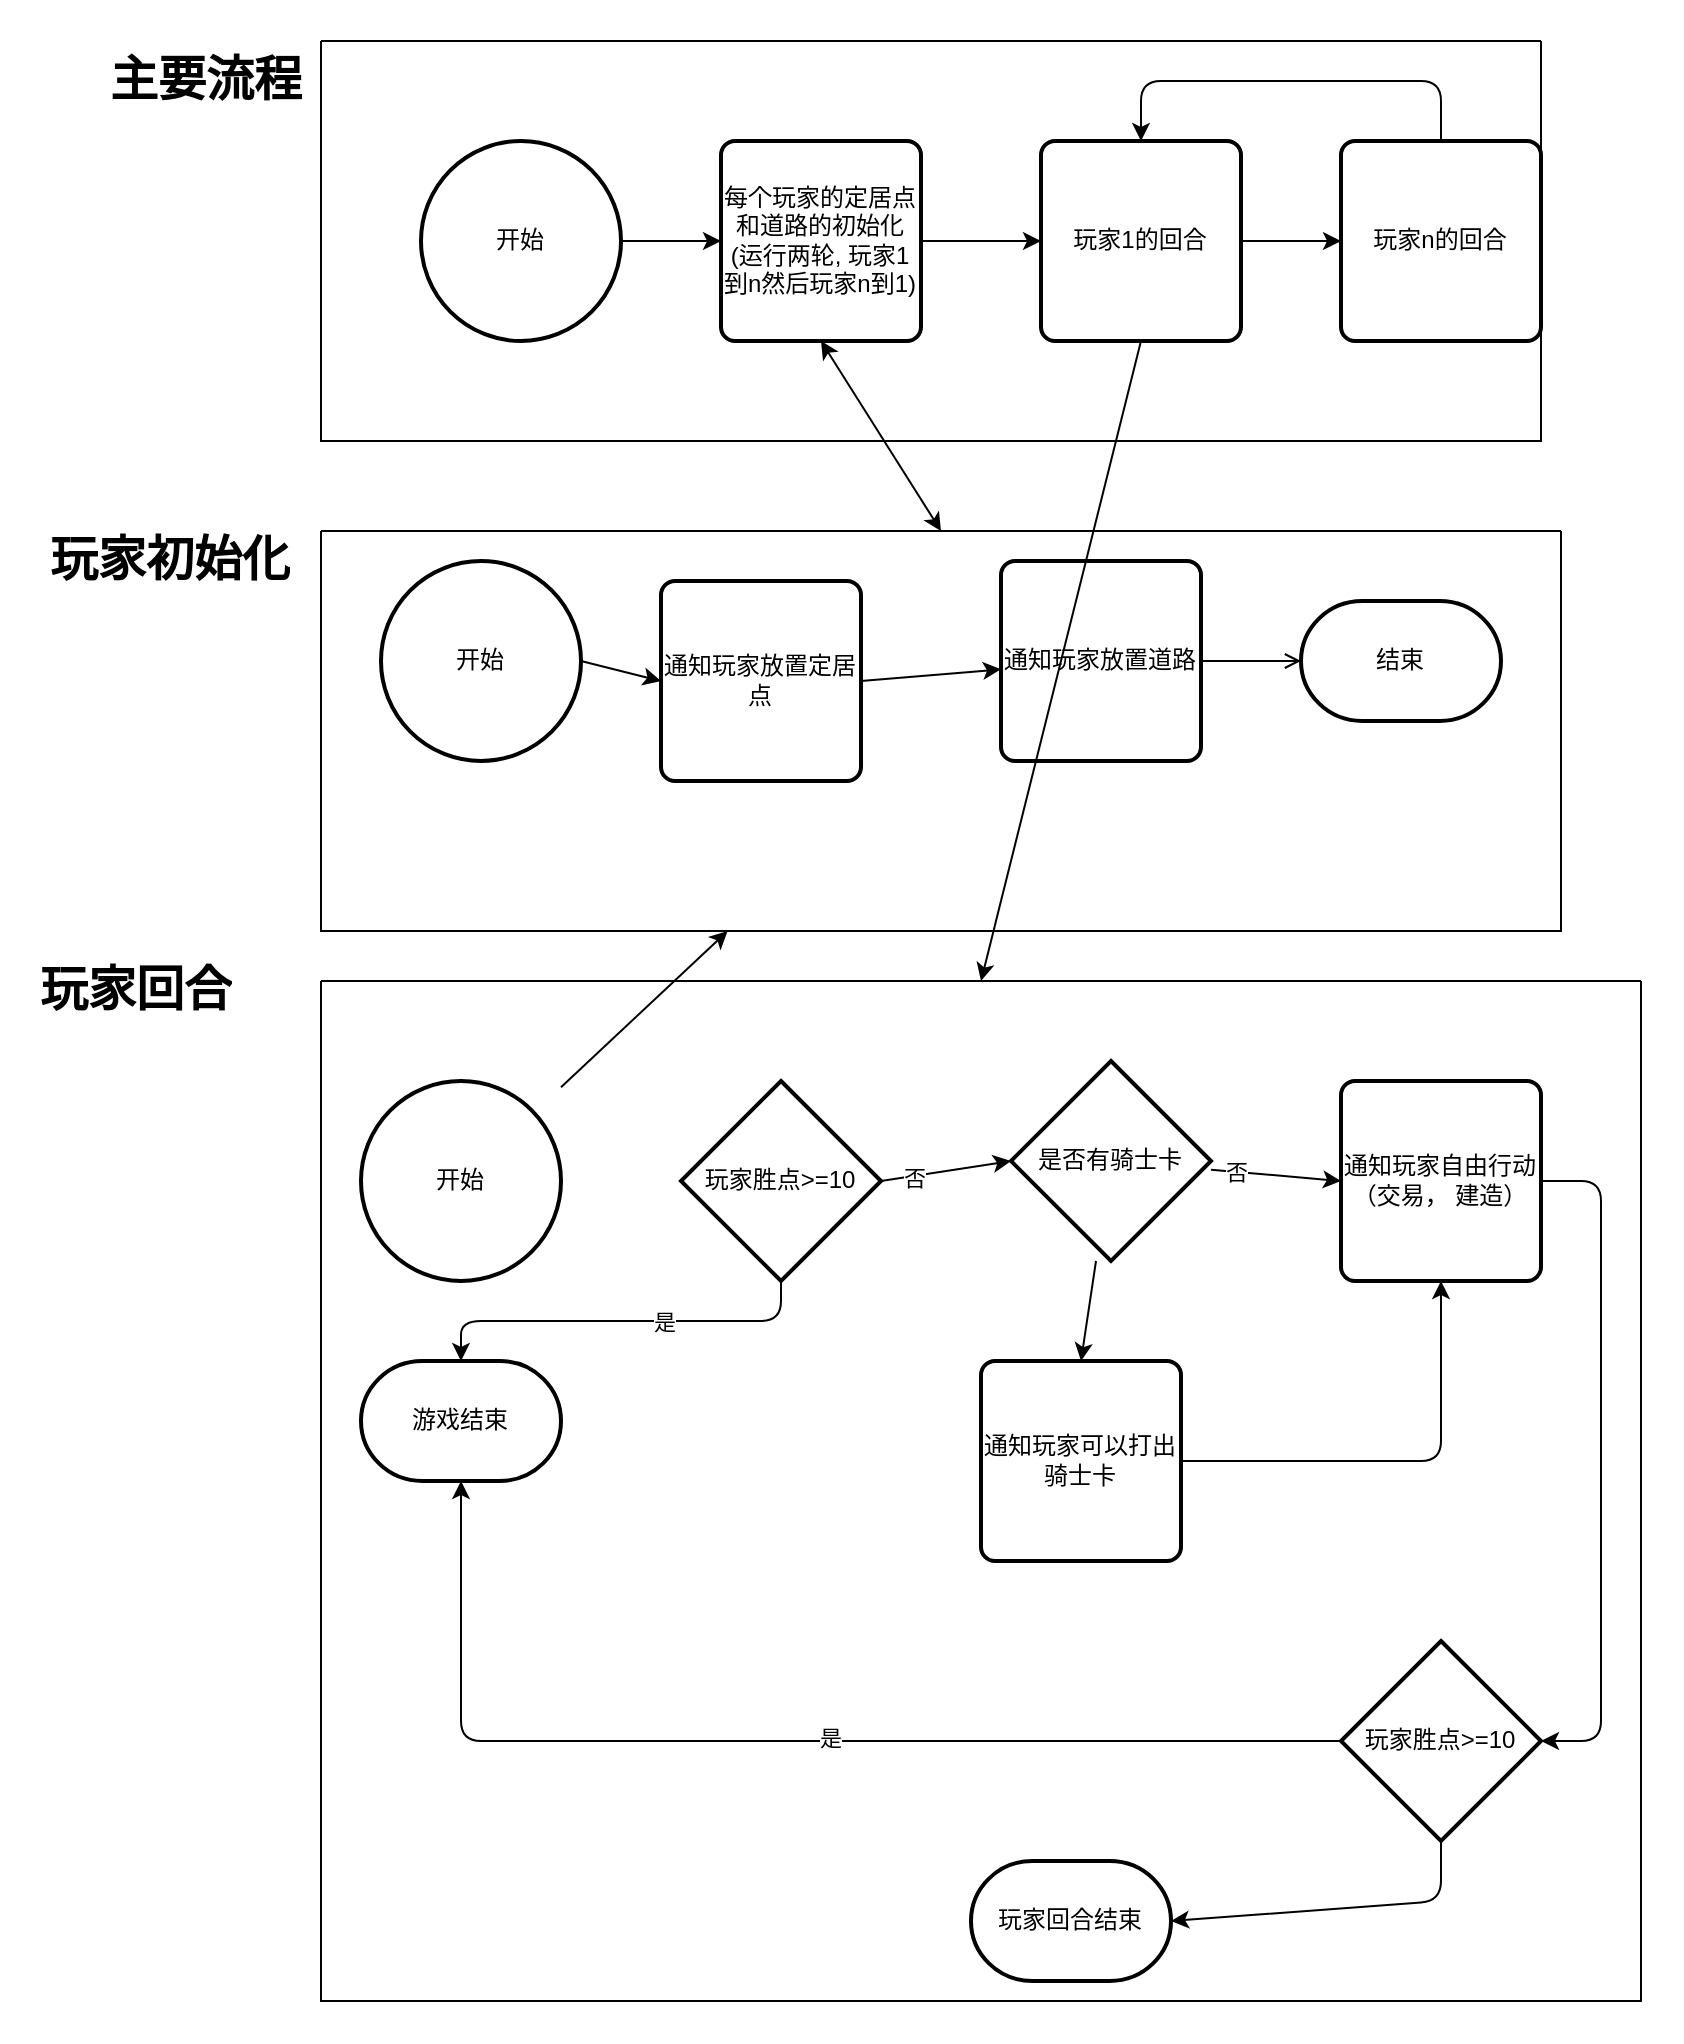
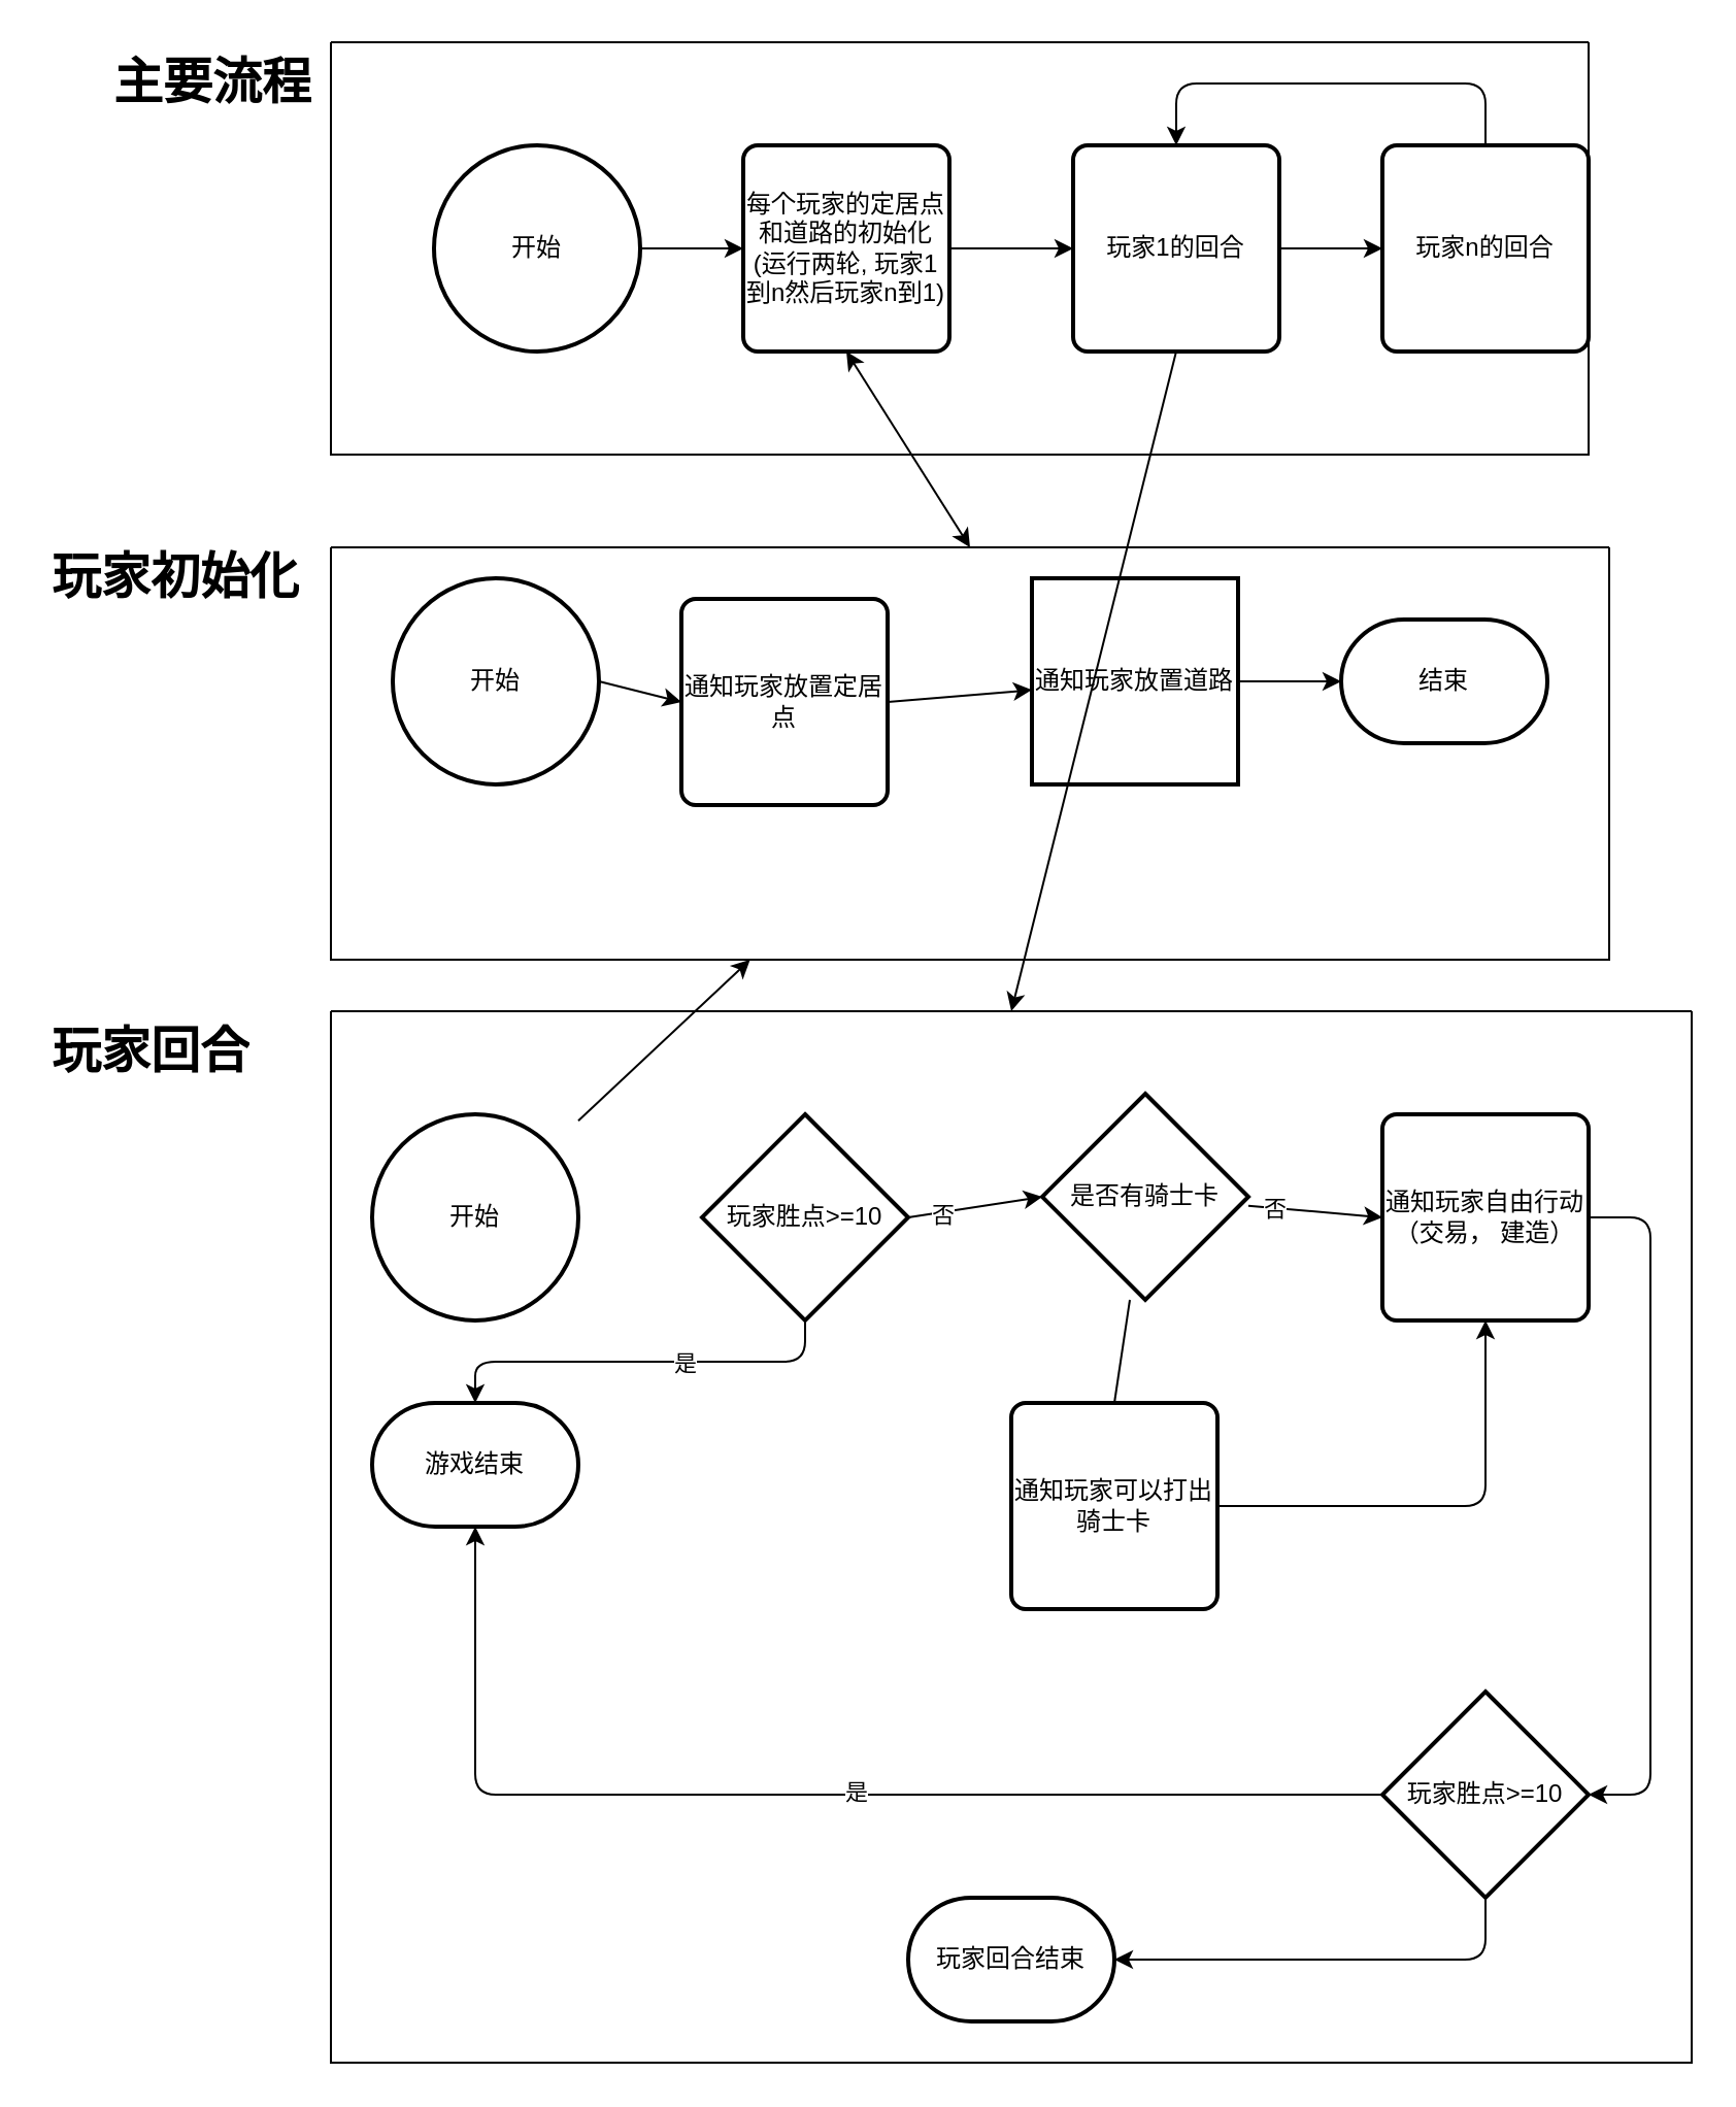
  <mxCell id="0" />
  <mxCell id="1" parent="0" />
  <mxCell id="2" value="&lt;h1&gt;主要流程&lt;/h1&gt;" style="text;html=1;strokeColor=none;fillColor=none;spacing=5;spacingTop=-20;whiteSpace=wrap;overflow=hidden;rounded=0;" parent="1" vertex="1"><mxGeometry x="50" y="20" width="105" height="40" as="geometry" /></mxCell>
  <mxCell id="3" value="" style="swimlane;startSize=0;" parent="1" vertex="1"><mxGeometry x="160" y="20" width="610" height="200" as="geometry"><mxRectangle x="160" y="140" width="50" height="40" as="alternateBounds" /></mxGeometry></mxCell>
  <mxCell id="4" style="edgeStyle=none;html=1;exitX=1;exitY=0.5;exitDx=0;exitDy=0;" parent="3" source="5" target="11" edge="1"><mxGeometry relative="1" as="geometry" /></mxCell>
  <mxCell id="5" value="每个玩家的定居点和道路的初始化&lt;br&gt;(运行两轮, 玩家1到n然后玩家n到1)" style="rounded=1;whiteSpace=wrap;html=1;absoluteArcSize=1;arcSize=14;strokeWidth=2;" parent="3" vertex="1"><mxGeometry x="200" y="50" width="100" height="100" as="geometry" /></mxCell>
  <mxCell id="6" style="edgeStyle=none;html=1;exitX=0.5;exitY=0;exitDx=0;exitDy=0;entryX=0.5;entryY=0;entryDx=0;entryDy=0;" parent="3" source="7" target="11" edge="1"><mxGeometry relative="1" as="geometry"><Array as="points"><mxPoint x="560" y="20" /><mxPoint x="410" y="20" /></Array></mxGeometry></mxCell>
  <mxCell id="7" value="玩家n的回合" style="rounded=1;whiteSpace=wrap;html=1;absoluteArcSize=1;arcSize=14;strokeWidth=2;" parent="3" vertex="1"><mxGeometry x="510" y="50" width="100" height="100" as="geometry" /></mxCell>
  <mxCell id="8" style="edgeStyle=none;html=1;exitX=1;exitY=0.5;exitDx=0;exitDy=0;exitPerimeter=0;" parent="3" source="9" target="5" edge="1"><mxGeometry relative="1" as="geometry" /></mxCell>
  <mxCell id="9" value="开始" style="strokeWidth=2;html=1;shape=mxgraph.flowchart.start_2;whiteSpace=wrap;" parent="3" vertex="1"><mxGeometry x="50" y="50" width="100" height="100" as="geometry" /></mxCell>
  <mxCell id="10" style="edgeStyle=none;html=1;exitX=1;exitY=0.5;exitDx=0;exitDy=0;entryX=0;entryY=0.5;entryDx=0;entryDy=0;" parent="3" source="11" target="7" edge="1"><mxGeometry relative="1" as="geometry" /></mxCell>
  <mxCell id="11" value="玩家1的回合" style="rounded=1;whiteSpace=wrap;html=1;absoluteArcSize=1;arcSize=14;strokeWidth=2;" parent="3" vertex="1"><mxGeometry x="360" y="50" width="100" height="100" as="geometry" /></mxCell>
  <mxCell id="12" value="&lt;h1&gt;玩家初始化&lt;/h1&gt;" style="text;html=1;strokeColor=none;fillColor=none;spacing=5;spacingTop=-20;whiteSpace=wrap;overflow=hidden;rounded=0;" parent="1" vertex="1"><mxGeometry x="20" y="260" width="135" height="40" as="geometry" /></mxCell>
  <mxCell id="13" value="" style="swimlane;startSize=0;" parent="1" vertex="1"><mxGeometry x="160" y="265" width="620" height="200" as="geometry"><mxRectangle x="160" y="385" width="50" height="40" as="alternateBounds" /></mxGeometry></mxCell>
  <mxCell id="14" style="edgeStyle=none;html=1;exitX=1;exitY=0.5;exitDx=0;exitDy=0;exitPerimeter=0;entryX=0;entryY=0.5;entryDx=0;entryDy=0;" parent="13" source="15" target="17" edge="1"><mxGeometry relative="1" as="geometry" /></mxCell>
  <mxCell id="15" value="开始" style="strokeWidth=2;html=1;shape=mxgraph.flowchart.start_2;whiteSpace=wrap;" parent="13" vertex="1"><mxGeometry x="30" y="15" width="100" height="100" as="geometry" /></mxCell>
  <mxCell id="16" style="edgeStyle=none;html=1;exitX=1;exitY=0.5;exitDx=0;exitDy=0;" parent="13" source="17" target="19" edge="1"><mxGeometry relative="1" as="geometry" /></mxCell>
  <mxCell id="17" value="通知玩家放置定居点" style="rounded=1;whiteSpace=wrap;html=1;absoluteArcSize=1;arcSize=14;strokeWidth=2;" parent="13" vertex="1"><mxGeometry x="170" y="25" width="100" height="100" as="geometry" /></mxCell>
- <mxCell id="18" style="edgeStyle=none;html=1;exitX=1;exitY=0.5;exitDx=0;exitDy=0;entryX=0;entryY=0.5;entryDx=0;entryDy=0;entryPerimeter=0;endArrow=open;" parent="13" source="19" target="20" edge="1"><mxGeometry relative="1" as="geometry" /></mxCell>
- <mxCell id="19" value="通知玩家放置道路" style="rounded=1;whiteSpace=wrap;html=1;absoluteArcSize=1;arcSize=14;strokeWidth=2;" parent="13" vertex="1"><mxGeometry x="340" y="15" width="100" height="100" as="geometry" /></mxCell>
+ <mxCell id="18" style="edgeStyle=none;html=1;exitX=1;exitY=0.5;exitDx=0;exitDy=0;entryX=0;entryY=0.5;entryDx=0;entryDy=0;entryPerimeter=0;" parent="13" source="19" target="20" edge="1"><mxGeometry relative="1" as="geometry" /></mxCell>
+ <mxCell id="19" value="通知玩家放置道路" style="whiteSpace=wrap;html=1;absoluteArcSize=1;arcSize=14;strokeWidth=2;rounded=0;" parent="13" vertex="1"><mxGeometry x="340" y="15" width="100" height="100" as="geometry" /></mxCell>
  <mxCell id="20" value="结束" style="strokeWidth=2;html=1;shape=mxgraph.flowchart.terminator;whiteSpace=wrap;" parent="13" vertex="1"><mxGeometry x="490" y="35" width="100" height="60" as="geometry" /></mxCell>
  <mxCell id="21" value="" style="endArrow=classic;startArrow=classic;html=1;entryX=0.5;entryY=1;entryDx=0;entryDy=0;exitX=0.5;exitY=0;exitDx=0;exitDy=0;" parent="1" source="13" target="5" edge="1"><mxGeometry width="50" height="50" relative="1" as="geometry"><mxPoint x="380" y="250" as="sourcePoint" /><mxPoint x="430" y="200" as="targetPoint" /></mxGeometry></mxCell>
- <mxCell id="22" value="&lt;h1&gt;玩家回合&lt;/h1&gt;" style="text;html=1;strokeColor=none;fillColor=none;spacing=5;spacingTop=-20;whiteSpace=wrap;overflow=hidden;rounded=0;" parent="1" vertex="1"><mxGeometry x="15" y="475" width="135" height="40" as="geometry" /></mxCell>
+ <mxCell id="22" value="&lt;h1&gt;玩家回合&lt;/h1&gt;" style="text;html=1;strokeColor=none;fillColor=none;spacing=5;spacingTop=-20;whiteSpace=wrap;overflow=hidden;rounded=0;" parent="1" vertex="1"><mxGeometry x="20" y="490" width="135" height="40" as="geometry" /></mxCell>
  <mxCell id="23" value="" style="swimlane;startSize=0;" parent="1" vertex="1"><mxGeometry x="160" y="490" width="660" height="510" as="geometry"><mxRectangle x="160" y="610" width="50" height="40" as="alternateBounds" /></mxGeometry></mxCell>
  <mxCell id="24" value="开始" style="strokeWidth=2;html=1;shape=mxgraph.flowchart.start_2;whiteSpace=wrap;" parent="23" vertex="1"><mxGeometry x="20" y="50" width="100" height="100" as="geometry" /></mxCell>
  <mxCell id="25" style="edgeStyle=none;html=1;entryX=0.5;entryY=0;entryDx=0;entryDy=0;entryPerimeter=0;exitX=0.5;exitY=1;exitDx=0;exitDy=0;exitPerimeter=0;" parent="23" source="29" target="30" edge="1"><mxGeometry relative="1" as="geometry"><Array as="points"><mxPoint x="230" y="170" /><mxPoint x="70" y="170" /></Array></mxGeometry></mxCell>
  <mxCell id="26" value="是" style="edgeLabel;html=1;align=center;verticalAlign=middle;resizable=0;points=[];" parent="25" vertex="1" connectable="0"><mxGeometry x="-0.208" relative="1" as="geometry"><mxPoint as="offset" /></mxGeometry></mxCell>
  <mxCell id="27" style="edgeStyle=none;html=1;exitX=1;exitY=0.5;exitDx=0;exitDy=0;exitPerimeter=0;entryX=0;entryY=0.5;entryDx=0;entryDy=0;entryPerimeter=0;" parent="23" source="29" target="34" edge="1"><mxGeometry relative="1" as="geometry" /></mxCell>
  <mxCell id="28" value="否" style="edgeLabel;html=1;align=center;verticalAlign=middle;resizable=0;points=[];" parent="27" vertex="1" connectable="0"><mxGeometry x="-0.472" y="-1" relative="1" as="geometry"><mxPoint as="offset" /></mxGeometry></mxCell>
  <mxCell id="29" value="玩家胜点&amp;gt;=10" style="strokeWidth=2;html=1;shape=mxgraph.flowchart.decision;whiteSpace=wrap;" parent="23" vertex="1"><mxGeometry x="180" y="50" width="100" height="100" as="geometry" /></mxCell>
  <mxCell id="30" value="游戏结束" style="strokeWidth=2;html=1;shape=mxgraph.flowchart.terminator;whiteSpace=wrap;" parent="23" vertex="1"><mxGeometry x="20" y="190" width="100" height="60" as="geometry" /></mxCell>
  <mxCell id="31" style="edgeStyle=none;html=1;entryX=0;entryY=0.5;entryDx=0;entryDy=0;" parent="23" source="34" target="38" edge="1"><mxGeometry relative="1" as="geometry"><mxPoint x="490" y="100" as="targetPoint" /></mxGeometry></mxCell>
  <mxCell id="32" value="否" style="edgeLabel;html=1;align=center;verticalAlign=middle;resizable=0;points=[];" parent="31" vertex="1" connectable="0"><mxGeometry x="-0.61" relative="1" as="geometry"><mxPoint as="offset" /></mxGeometry></mxCell>
- <mxCell id="33" style="edgeStyle=none;html=1;entryX=0.5;entryY=0;entryDx=0;entryDy=0;" parent="23" source="34" target="36" edge="1"><mxGeometry relative="1" as="geometry" /></mxCell>
+ <mxCell id="33" style="edgeStyle=none;html=1;entryX=0.5;entryY=0;entryDx=0;entryDy=0;endArrow=none;" parent="23" source="34" target="36" edge="1"><mxGeometry relative="1" as="geometry" /></mxCell>
  <mxCell id="34" value="是否有骑士卡" style="strokeWidth=2;html=1;shape=mxgraph.flowchart.decision;whiteSpace=wrap;" parent="23" vertex="1"><mxGeometry x="345" y="40" width="100" height="100" as="geometry" /></mxCell>
  <mxCell id="35" style="edgeStyle=none;html=1;entryX=0.5;entryY=1;entryDx=0;entryDy=0;" parent="23" source="36" target="38" edge="1"><mxGeometry relative="1" as="geometry"><mxPoint x="510" y="100" as="targetPoint" /><Array as="points"><mxPoint x="560" y="240" /></Array></mxGeometry></mxCell>
  <mxCell id="36" value="通知玩家可以打出骑士卡" style="rounded=1;whiteSpace=wrap;html=1;absoluteArcSize=1;arcSize=14;strokeWidth=2;" parent="23" vertex="1"><mxGeometry x="330" y="190" width="100" height="100" as="geometry" /></mxCell>
  <mxCell id="37" style="edgeStyle=none;html=1;exitX=1;exitY=0.5;exitDx=0;exitDy=0;entryX=1;entryY=0.5;entryDx=0;entryDy=0;entryPerimeter=0;" parent="23" source="38" target="42" edge="1"><mxGeometry relative="1" as="geometry"><Array as="points"><mxPoint x="640" y="100" /><mxPoint x="640" y="240" /><mxPoint x="640" y="380" /></Array></mxGeometry></mxCell>
  <mxCell id="38" value="通知玩家自由行动&lt;br&gt;（交易， 建造）" style="rounded=1;whiteSpace=wrap;html=1;absoluteArcSize=1;arcSize=14;strokeWidth=2;" parent="23" vertex="1"><mxGeometry x="510" y="50" width="100" height="100" as="geometry" /></mxCell>
  <mxCell id="39" style="edgeStyle=none;html=1;exitX=0;exitY=0.5;exitDx=0;exitDy=0;exitPerimeter=0;entryX=0.5;entryY=1;entryDx=0;entryDy=0;entryPerimeter=0;" parent="23" source="42" target="30" edge="1"><mxGeometry relative="1" as="geometry"><Array as="points"><mxPoint x="70" y="380" /></Array></mxGeometry></mxCell>
  <mxCell id="40" value="是" style="edgeLabel;html=1;align=center;verticalAlign=middle;resizable=0;points=[];" parent="39" vertex="1" connectable="0"><mxGeometry x="-0.106" y="-2" relative="1" as="geometry"><mxPoint x="-1" as="offset" /></mxGeometry></mxCell>
  <mxCell id="41" style="edgeStyle=none;html=1;entryX=1;entryY=0.5;entryDx=0;entryDy=0;entryPerimeter=0;" parent="23" source="42" target="43" edge="1"><mxGeometry relative="1" as="geometry"><Array as="points"><mxPoint x="560" y="460" /></Array></mxGeometry></mxCell>
  <mxCell id="42" value="玩家胜点&amp;gt;=10" style="strokeWidth=2;html=1;shape=mxgraph.flowchart.decision;whiteSpace=wrap;" parent="23" vertex="1"><mxGeometry x="510" y="330" width="100" height="100" as="geometry" /></mxCell>
- <mxCell id="43" value="玩家回合结束" style="strokeWidth=2;html=1;shape=mxgraph.flowchart.terminator;whiteSpace=wrap;" parent="23" vertex="1"><mxGeometry x="325" y="440" width="100" height="60" as="geometry" /></mxCell>
+ <mxCell id="43" value="玩家回合结束" style="strokeWidth=2;html=1;shape=mxgraph.flowchart.terminator;whiteSpace=wrap;" parent="23" vertex="1"><mxGeometry x="280" y="430" width="100" height="60" as="geometry" /></mxCell>
  <mxCell id="44" style="edgeStyle=none;html=1;exitX=0.5;exitY=1;exitDx=0;exitDy=0;entryX=0.5;entryY=0;entryDx=0;entryDy=0;" parent="1" source="11" target="23" edge="1"><mxGeometry relative="1" as="geometry" /></mxCell>
  <mxCell id="45" style="edgeStyle=none;html=1;" parent="1" source="24" target="13" edge="1"><mxGeometry relative="1" as="geometry" /></mxCell>
